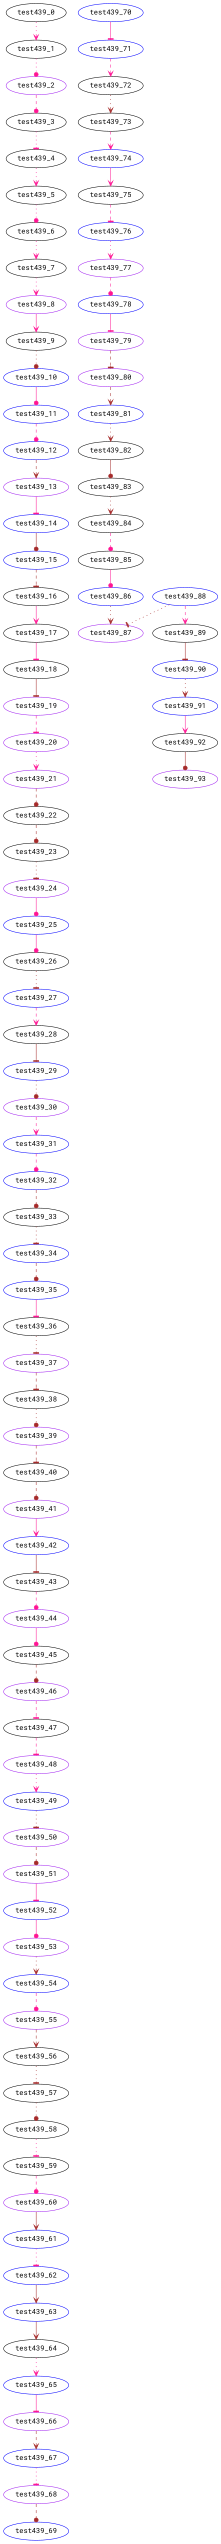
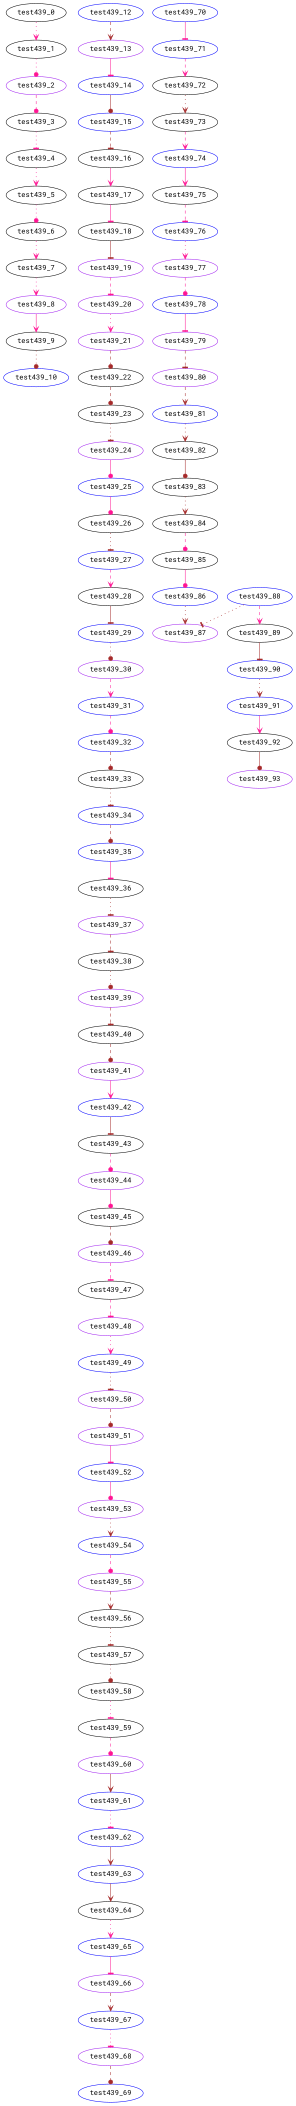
  digraph {
    fontname="Roboto Mono"
    node [color=black fontname="Roboto Mono"]
    edge [arrowhead=vee color=deeppink fontname="Roboto Mono" style=dashed]
    test439_0
    test439_1
    test439_2 [color=purple]
    test439_3
    test439_4
    test439_5
    test439_6
    test439_7
    test439_8 [color=purple]
    test439_9
    test439_10 [color=blue]
-   test439_11 [color=blue]
    test439_12 [color=blue]
    test439_13 [color=purple]
    test439_14 [color=blue]
    test439_15 [color=blue]
    test439_16
    test439_17
    test439_18
    test439_19 [color=purple]
    test439_20 [color=purple]
    test439_21 [color=purple]
    test439_22
    test439_23
    test439_24 [color=purple]
    test439_25 [color=blue]
    test439_26
    test439_27 [color=blue]
    test439_28
    test439_29 [color=blue]
    test439_30 [color=purple]
    test439_31 [color=blue]
    test439_32 [color=blue]
    test439_33
    test439_34 [color=blue]
    test439_35 [color=blue]
    test439_36
    test439_37 [color=purple]
    test439_38
    test439_39 [color=purple]
    test439_40
    test439_41 [color=purple]
    test439_42 [color=blue]
    test439_43
    test439_44 [color=purple]
    test439_45
    test439_46 [color=purple]
    test439_47
    test439_48 [color=purple]
    test439_49 [color=blue]
    test439_50 [color=purple]
    test439_51 [color=purple]
    test439_52 [color=blue]
    test439_53 [color=purple]
    test439_54 [color=blue]
    test439_55 [color=purple]
    test439_56
    test439_57
    test439_58
    test439_59
    test439_60 [color=purple]
    test439_61 [color=blue]
    test439_62 [color=blue]
    test439_63 [color=blue]
    test439_64
    test439_65 [color=blue]
    test439_66 [color=purple]
    test439_67 [color=blue]
    test439_68 [color=purple]
    test439_69 [color=blue]
    test439_70 [color=blue]
    test439_71 [color=blue]
    test439_72
    test439_73
    test439_74 [color=blue]
    test439_75
    test439_76 [color=blue]
    test439_77 [color=purple]
    test439_78 [color=blue]
    test439_79 [color=purple]
    test439_80 [color=purple]
    test439_81 [color=blue]
    test439_82
    test439_83
    test439_84
    test439_85
    test439_86 [color=blue]
    test439_87 [color=purple]
    test439_88 [color=blue]
    test439_89
    test439_90 [color=blue]
    test439_91 [color=blue]
    test439_92
    test439_93 [color=purple]
    test439_0 -> test439_1 [style=dotted]
    test439_1 -> test439_2 [arrowhead=dot style=dotted]
    test439_2 -> test439_3 [arrowhead=dot]
    test439_3 -> test439_4 [arrowhead=tee style=dotted]
    test439_4 -> test439_5 [style=dotted]
    test439_5 -> test439_6 [arrowhead=dot style=dotted]
    test439_6 -> test439_7 [style=dotted]
    test439_7 -> test439_8 [style=dotted]
    test439_8 -> test439_9 [style=solid]
    test439_9 -> test439_10 [arrowhead=dot color=brown style=dotted]
-   test439_10 -> test439_11 [arrowhead=dot style=solid]
-   test439_11 -> test439_12 [arrowhead=dot]
    test439_12 -> test439_13 [color=brown]
    test439_13 -> test439_14 [arrowhead=tee style=solid]
    test439_14 -> test439_15 [arrowhead=dot color=brown style=solid]
    test439_15 -> test439_16 [arrowhead=tee color=brown]
    test439_16 -> test439_17 [style=solid]
    test439_17 -> test439_18 [arrowhead=tee style=solid]
    test439_18 -> test439_19 [arrowhead=tee color=brown style=solid]
    test439_19 -> test439_20 [arrowhead=tee]
    test439_20 -> test439_21 [style=dotted]
    test439_21 -> test439_22 [arrowhead=dot color=brown]
    test439_22 -> test439_23 [arrowhead=dot color=brown]
    test439_23 -> test439_24 [arrowhead=tee color=brown style=dotted]
    test439_24 -> test439_25 [arrowhead=dot style=solid]
    test439_25 -> test439_26 [arrowhead=dot style=solid]
    test439_26 -> test439_27 [arrowhead=tee color=brown style=dotted]
    test439_27 -> test439_28
    test439_28 -> test439_29 [arrowhead=tee color=brown style=solid]
    test439_29 -> test439_30 [arrowhead=dot color=brown style=dotted]
    test439_30 -> test439_31
    test439_31 -> test439_32 [arrowhead=dot]
    test439_32 -> test439_33 [arrowhead=dot color=brown]
    test439_33 -> test439_34 [arrowhead=tee color=brown style=dotted]
    test439_34 -> test439_35 [arrowhead=dot color=brown]
    test439_35 -> test439_36 [arrowhead=tee style=solid]
    test439_36 -> test439_37 [arrowhead=tee color=brown style=dotted]
    test439_37 -> test439_38 [arrowhead=tee color=brown]
    test439_38 -> test439_39 [arrowhead=dot color=brown style=dotted]
    test439_39 -> test439_40 [arrowhead=tee color=brown]
    test439_40 -> test439_41 [arrowhead=dot color=brown]
    test439_41 -> test439_42 [style=solid]
    test439_42 -> test439_43 [arrowhead=tee color=brown style=solid]
    test439_43 -> test439_44 [arrowhead=dot]
    test439_44 -> test439_45 [arrowhead=dot style=solid]
    test439_45 -> test439_46 [arrowhead=dot color=brown]
    test439_46 -> test439_47 [arrowhead=tee]
    test439_47 -> test439_48 [arrowhead=tee]
    test439_48 -> test439_49 [style=dotted]
    test439_49 -> test439_50 [arrowhead=tee color=brown style=dotted]
    test439_50 -> test439_51 [arrowhead=dot color=brown]
    test439_51 -> test439_52 [arrowhead=tee style=solid]
    test439_52 -> test439_53 [arrowhead=dot style=solid]
    test439_53 -> test439_54 [color=brown style=dotted]
    test439_54 -> test439_55 [arrowhead=dot]
    test439_55 -> test439_56 [color=brown]
    test439_56 -> test439_57 [arrowhead=tee color=brown style=dotted]
    test439_57 -> test439_58 [arrowhead=dot color=brown style=dotted]
    test439_58 -> test439_59 [arrowhead=tee style=dotted]
    test439_59 -> test439_60 [arrowhead=dot]
    test439_60 -> test439_61 [color=brown style=solid]
    test439_61 -> test439_62 [arrowhead=tee style=dotted]
    test439_62 -> test439_63 [color=brown style=solid]
    test439_63 -> test439_64 [color=brown style=solid]
    test439_64 -> test439_65 [style=dotted]
    test439_65 -> test439_66 [arrowhead=tee style=solid]
    test439_66 -> test439_67 [color=brown]
    test439_67 -> test439_68 [arrowhead=tee style=dotted]
    test439_68 -> test439_69 [arrowhead=dot color=brown]
    test439_70 -> test439_71 [arrowhead=tee style=solid]
    test439_71 -> test439_72
    test439_72 -> test439_73 [color=brown style=dotted]
    test439_73 -> test439_74
    test439_74 -> test439_75 [style=solid]
    test439_75 -> test439_76 [arrowhead=tee]
    test439_76 -> test439_77 [style=dotted]
    test439_77 -> test439_78 [arrowhead=dot]
    test439_78 -> test439_79 [arrowhead=tee style=solid]
    test439_79 -> test439_80 [arrowhead=tee color=brown]
    test439_80 -> test439_81 [color=brown]
    test439_81 -> test439_82 [color=brown style=dotted]
    test439_82 -> test439_83 [arrowhead=dot color=brown style=solid]
    test439_83 -> test439_84 [color=brown style=dotted]
    test439_84 -> test439_85 [arrowhead=dot]
    test439_85 -> test439_86 [arrowhead=dot style=solid]
    test439_86 -> test439_87 [color=brown style=dotted]
    test439_88 -> test439_87 [arrowhead=tee color=brown style=dotted]
    test439_88 -> test439_89
    test439_89 -> test439_90 [arrowhead=tee color=brown style=solid]
    test439_90 -> test439_91 [color=brown style=dotted]
    test439_91 -> test439_92 [style=solid]
    test439_92 -> test439_93 [arrowhead=dot color=brown style=solid]
  }
